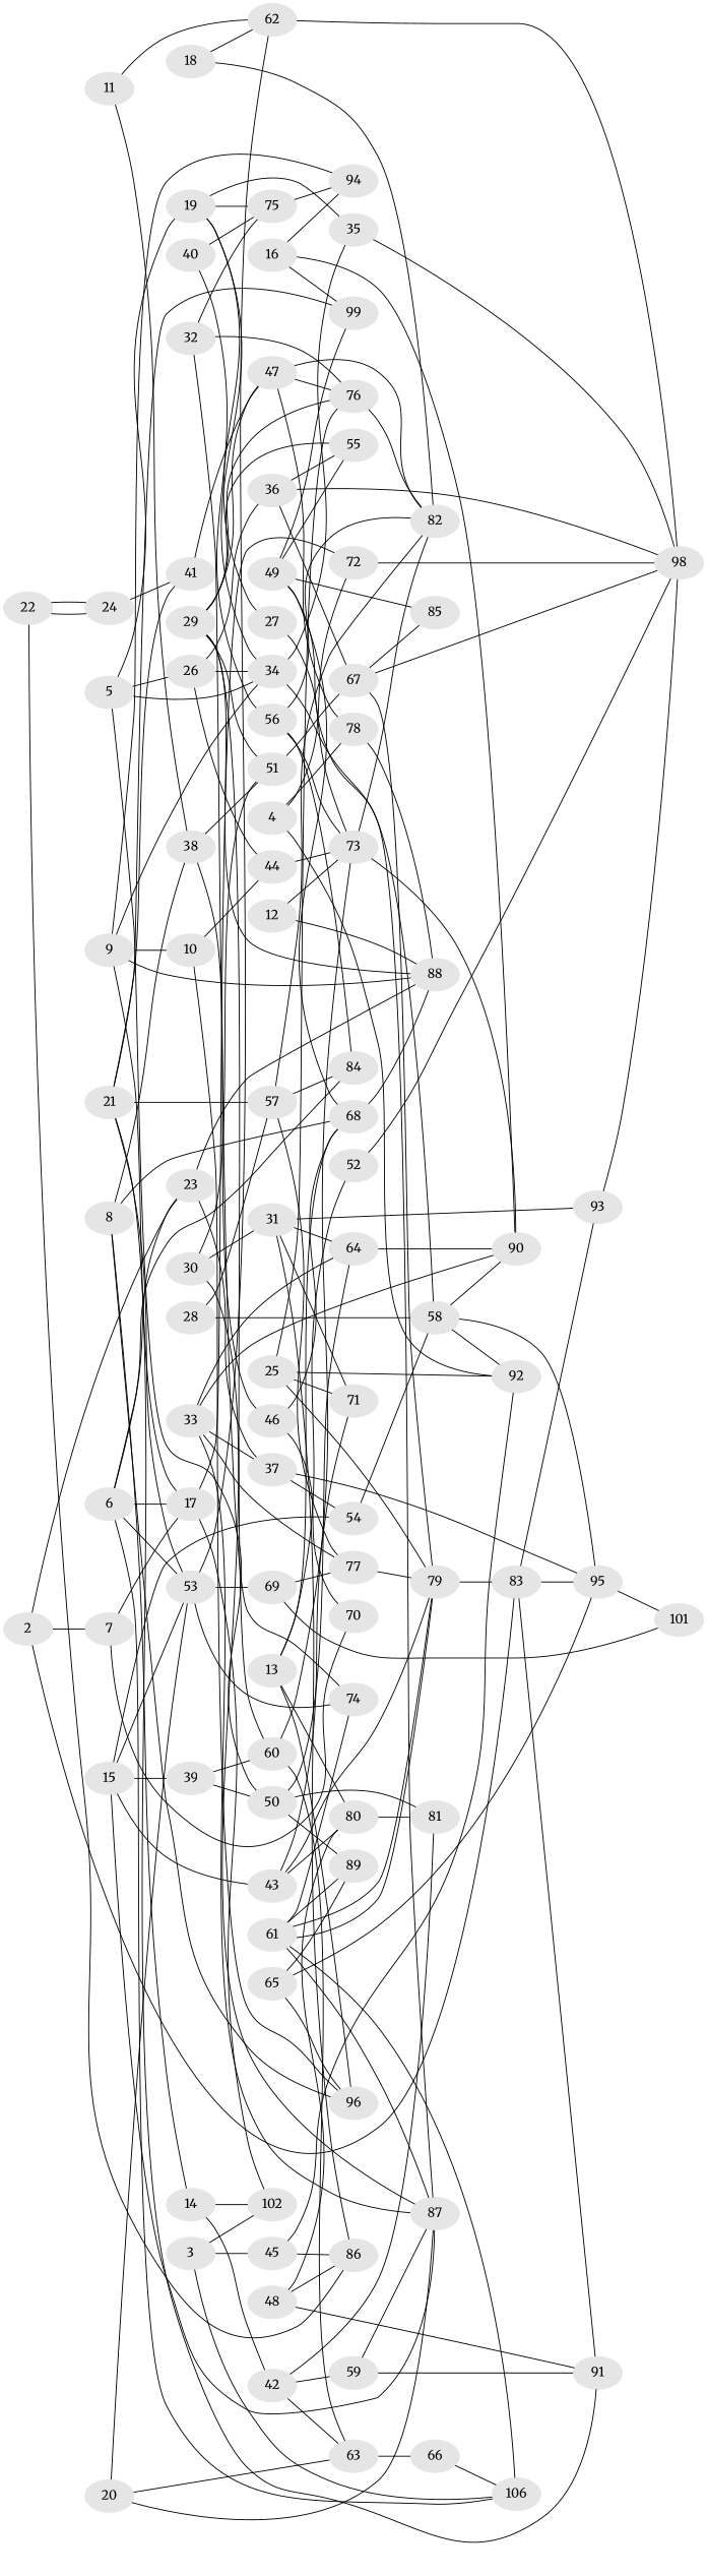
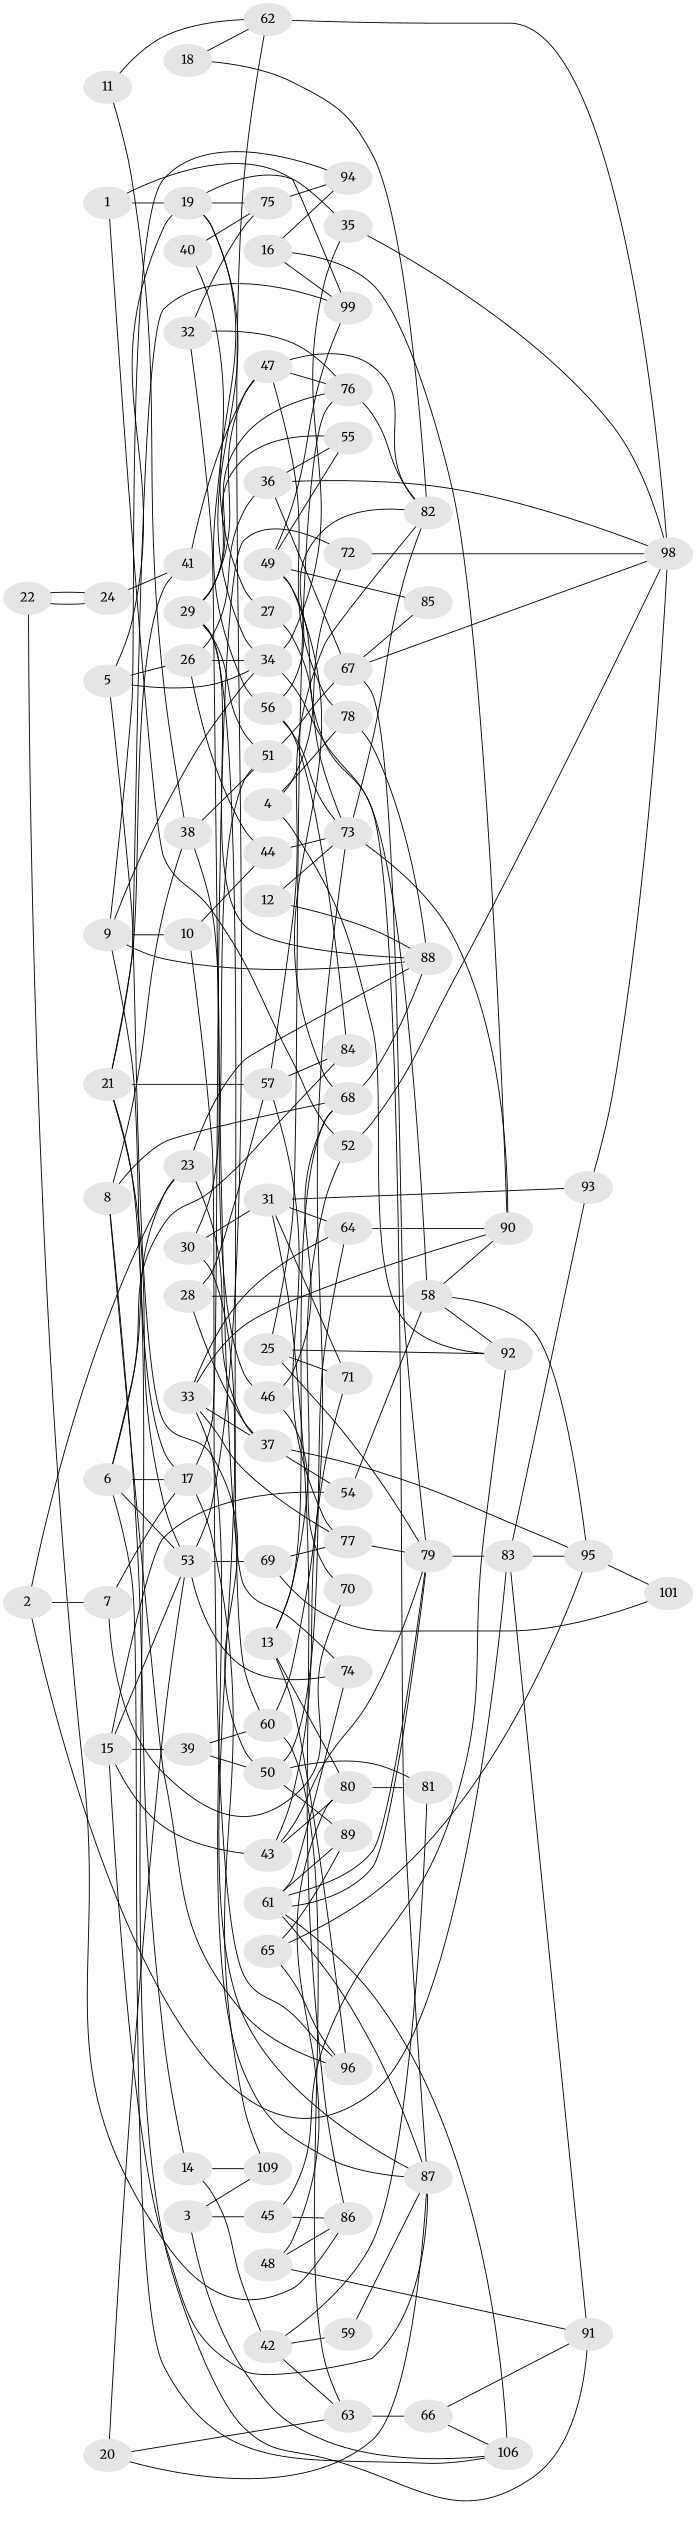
  graph {
    fontname=Merriweather
    rankdir=LR
    node [color=gray90 fontname=Merriweather style=filled]
    edge [fontname=Merriweather]
+   1
    19
    52
    99
    34
    27
    35
    75
    98
    2
    7
    23
    83
    17
    70
    88
    37
    91
    93
    95
    3
    45
    n23 [label=106]
-   102
+   102 [label=109]
    92
    86
    4
    72
    78
    5
    26
    50
    44
    36
    58
    81
    64
    89
    6
    53
    84
    62
    74
    69
    8
    14
    38
    68
    96
    42
    51
    46
    9
    10
    94
    73
    11
    12
    90
    82
    13
    80
    63
    59
    15
    39
    43
    54
    87
    60
    71
    79
    16
    18
    20
    41
    47
    66
    21
    57
    77
    22
    24
    25
    76
    55
    67
    28
    29
    30
    31
    32
    33
    85
    101
    40
    56
    48
    49
    61
    65
+   1 -- 19
+   1 -- 52
+   1 -- 99
    19 -- 34
    19 -- 27
    19 -- 35
    19 -- 75
    52 -- 98
    34 -- 35
    34 -- 58
    27 -- 73
    35 -- 98
    75 -- 94
    2 -- 7
    2 -- 23
    2 -- 83
    7 -- 17
    7 -- 70
    23 -- 88
    23 -- 37
    83 -- 91
    83 -- 93
    83 -- 95
    17 -- 102
    17 -- 72
    37 -- 95
    37 -- 54
    93 -- 98
    95 -- 101
    3 -- 45
    3 -- n23
    3 -- 102
    45 -- 92
    45 -- 86
    4 -- 92
    4 -- 72
    4 -- 78
    72 -- 98
    78 -- 88
    5 -- 19
    5 -- 34
    5 -- 26
    5 -- 50
    26 -- 34
    26 -- 44
    26 -- 36
    50 -- 81
    50 -- 64
    50 -- 89
    44 -- 73
    36 -- 98
    36 -- 55
    36 -- 67
    58 -- 95
    58 -- 92
    58 -- 90
    64 -- 90
    6 -- 23
    6 -- 17
    6 -- n23
    6 -- 53
    6 -- 84
    53 -- 62
    53 -- 74
    53 -- 69
    62 -- 98
    69 -- 77
    69 -- 101
    8 -- 14
    8 -- 38
    8 -- 68
    8 -- 96
    14 -- 102
    14 -- 42
    38 -- 51
    38 -- 46
    68 -- 88
    42 -- 81
    42 -- 63
    42 -- 59
    51 -- 67
    46 -- 70
    46 -- 68
    9 -- 34
    9 -- 17
    9 -- 88
    9 -- 10
    9 -- 94
    10 -- 44
    10 -- 96
    73 -- 90
    73 -- 82
    11 -- 62
    11 -- 38
    12 -- 88
    12 -- 73
    13 -- 52
    13 -- 68
    13 -- 96
    13 -- 80
    80 -- 81
    63 -- 66
    59 -- 87
    15 -- 53
    15 -- 39
    15 -- 43
    15 -- 54
    15 -- 87
    39 -- 50
    39 -- 60
    43 -- 80
    43 -- 71
    43 -- 79
    54 -- 58
    60 -- 73
    60 -- 63
    79 -- 83
    16 -- 99
    16 -- 94
    16 -- 90
    18 -- 62
    18 -- 82
    20 -- 53
    20 -- 63
    20 -- 87
    41 -- 47
    47 -- 78
    47 -- 82
    47 -- 76
-   59 -- 91
+   66 -- 91
    66 -- n23
    21 -- 99
    21 -- 91
    21 -- 53
    21 -- 41
    21 -- 57
    57 -- 84
    57 -- 82
    57 -- 77
    77 -- 79
    22 -- 86
    22 -- 24
    22 -- 24
    24 -- 41
    25 -- 92
    25 -- 71
    25 -- 79
    25 -- 76
    76 -- 82
    67 -- 98
    67 -- 79
    67 -- 85
+   28 -- 37
    28 -- 58
    28 -- 57
    29 -- 88
    29 -- 51
    29 -- 60
    29 -- 47
    29 -- 76
    29 -- 55
    30 -- 51
    30 -- 87
    30 -- 31
    31 -- 93
    31 -- 86
    31 -- 64
    31 -- 71
    32 -- 75
    32 -- 74
    32 -- 76
    33 -- 37
    33 -- 64
    33 -- 90
    33 -- 87
    33 -- 77
    40 -- 75
    40 -- 56
    56 -- 84
    56 -- 73
    56 -- 82
    48 -- 91
    48 -- 86
    48 -- 80
    49 -- 99
    49 -- 68
    49 -- 87
    49 -- 55
    49 -- 85
    61 -- n23
    61 -- 89
    61 -- 74
    61 -- 87
    61 -- 79
    61 -- 79
    65 -- 95
    65 -- 89
    65 -- 96
  }
